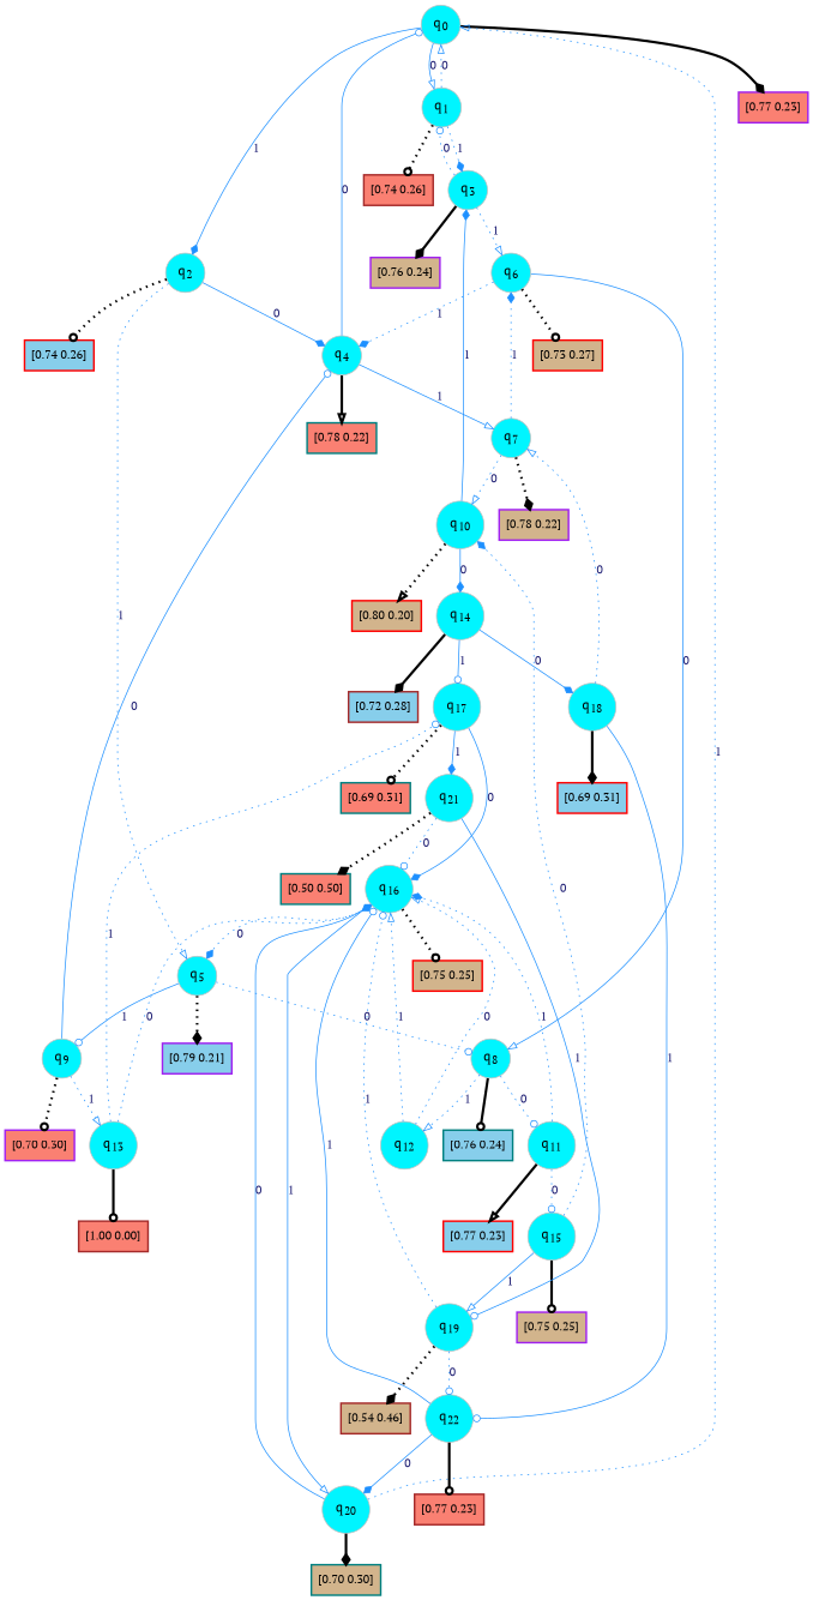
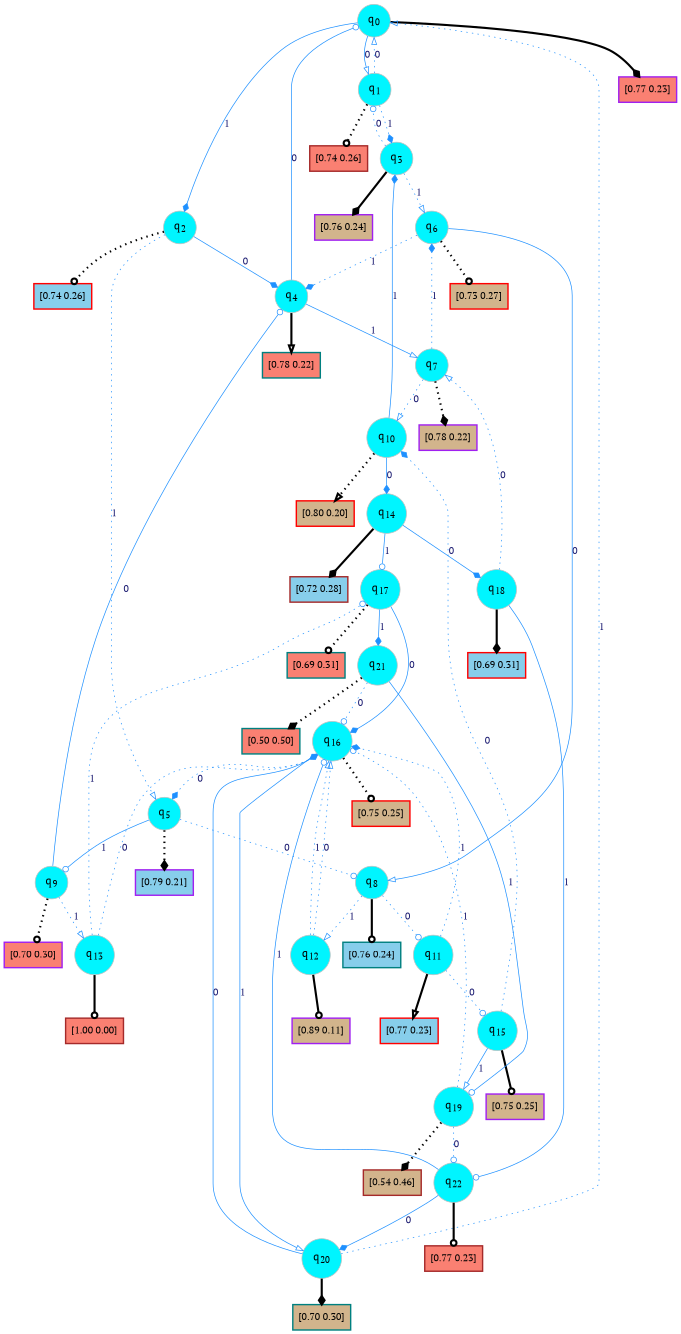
  digraph {
    fontname="PT Serif"
    rankdir=TD
    node [color=gray fillcolor=turquoise1 fontcolor=black fontname="PT Serif" fontsize=16 fontweight=bold shape=circle style=filled]
    edge [arrowhead=odot arrowsize=1 color=dodgerblue1 fontcolor=midnightblue fontname="PT Serif" fontweight=bold penwidth=1 style=dotted weight=20]
    n1 [label=<q<SUB>0</SUB>>]
    n2 [label=<q<SUB>1</SUB>>]
    n3 [label=<q<SUB>2</SUB>>]
    n4 [color=purple fillcolor=salmon fontsize=14 label="[0.77 0.23]" penwidth=2 shape=box]
    n5 [label=<q<SUB>3</SUB>>]
    n6 [color=brown fillcolor=salmon fontsize=14 label="[0.74 0.26]" penwidth=2 shape=box]
    n7 [label=<q<SUB>4</SUB>>]
    n8 [label=<q<SUB>5</SUB>>]
    n9 [color=red fillcolor=skyblue fontsize=14 label="[0.74 0.26]" penwidth=2 shape=box]
    n10 [label=<q<SUB>6</SUB>>]
    n11 [color=purple fillcolor=tan fontsize=14 label="[0.76 0.24]" penwidth=2 shape=box]
    n12 [label=<q<SUB>7</SUB>>]
    n13 [color=teal fillcolor=salmon fontsize=14 label="[0.78 0.22]" penwidth=2 shape=box]
    n14 [label=<q<SUB>8</SUB>>]
    n15 [label=<q<SUB>9</SUB>>]
    n16 [color=purple fillcolor=skyblue fontsize=14 label="[0.79 0.21]" penwidth=2 shape=box]
    n17 [color=red fillcolor=tan fontsize=14 label="[0.73 0.27]" penwidth=2 shape=box]
    n18 [label=<q<SUB>10</SUB>>]
    n19 [color=purple fillcolor=tan fontsize=14 label="[0.78 0.22]" penwidth=2 shape=box]
    n20 [label=<q<SUB>11</SUB>>]
    n21 [label=<q<SUB>12</SUB>>]
    n22 [color=teal fillcolor=skyblue fontsize=14 label="[0.76 0.24]" penwidth=2 shape=box]
    n23 [label=<q<SUB>13</SUB>>]
    n24 [color=purple fillcolor=salmon fontsize=14 label="[0.70 0.30]" penwidth=2 shape=box]
    n25 [label=<q<SUB>14</SUB>>]
    n26 [color=red fillcolor=tan fontsize=14 label="[0.80 0.20]" penwidth=2 shape=box]
    n27 [label=<q<SUB>15</SUB>>]
    n28 [label=<q<SUB>16</SUB>>]
    n29 [color=red fillcolor=skyblue fontsize=14 label="[0.77 0.23]" penwidth=2 shape=box]
+   n30 [color=purple fillcolor=tan fontsize=14 label="[0.89 0.11]" penwidth=2 shape=box]
    n31 [label=<q<SUB>17</SUB>>]
    n32 [color=brown fillcolor=salmon fontsize=14 label="[1.00 0.00]" penwidth=2 shape=box]
    n33 [label=<q<SUB>18</SUB>>]
    n34 [color=brown fillcolor=skyblue fontsize=14 label="[0.72 0.28]" penwidth=2 shape=box]
    n35 [label=<q<SUB>19</SUB>>]
    n36 [color=purple fillcolor=tan fontsize=14 label="[0.75 0.25]" penwidth=2 shape=box]
    n37 [label=<q<SUB>20</SUB>>]
    n38 [color=red fillcolor=tan fontsize=14 label="[0.75 0.25]" penwidth=2 shape=box]
    n39 [label=<q<SUB>21</SUB>>]
    n40 [color=teal fillcolor=salmon fontsize=14 label="[0.69 0.31]" penwidth=2 shape=box]
    n41 [label=<q<SUB>22</SUB>>]
    n42 [color=red fillcolor=skyblue fontsize=14 label="[0.69 0.31]" penwidth=2 shape=box]
    n43 [color=brown fillcolor=tan fontsize=14 label="[0.54 0.46]" penwidth=2 shape=box]
    n44 [color=teal fillcolor=tan fontsize=14 label="[0.70 0.30]" penwidth=2 shape=box]
    n45 [color=teal fillcolor=salmon fontsize=14 label="[0.50 0.50]" penwidth=2 shape=box]
    n46 [color=brown fillcolor=salmon fontsize=14 label="[0.77 0.23]" penwidth=2 shape=box]
    n1 -> n2 [arrowhead=onormal label=0 style=solid]
    n1 -> n3 [arrowhead=diamond label=1 style=solid]
    n1 -> n4 [arrowhead=diamond color=black penwidth=3 style=solid]
    n2 -> n1 [arrowhead=onormal label=0]
    n2 -> n5 [arrowhead=diamond label=1]
    n2 -> n6 [color=black penwidth=3]
    n3 -> n7 [arrowhead=diamond label=0 style=solid]
    n3 -> n8 [arrowhead=onormal label=1]
    n3 -> n9 [color=black penwidth=3]
    n5 -> n2 [label=0]
    n5 -> n10 [arrowhead=onormal label=1]
    n5 -> n11 [arrowhead=diamond color=black penwidth=3 style=solid]
    n7 -> n1 [label=0 style=solid]
    n7 -> n12 [arrowhead=onormal label=1 style=solid]
    n7 -> n13 [arrowhead=onormal color=black penwidth=3 style=solid]
    n8 -> n14 [label=0]
    n8 -> n15 [label=1 style=solid]
    n8 -> n16 [arrowhead=diamond color=black penwidth=3]
    n10 -> n7 [arrowhead=diamond label=1]
    n10 -> n14 [arrowhead=onormal label=0 style=solid]
    n10 -> n17 [color=black penwidth=3]
    n12 -> n10 [arrowhead=diamond label=1]
    n12 -> n18 [arrowhead=onormal label=0]
    n12 -> n19 [arrowhead=diamond color=black penwidth=3]
    n14 -> n20 [label=0]
    n14 -> n21 [arrowhead=onormal label=1]
    n14 -> n22 [color=black penwidth=3 style=solid]
    n15 -> n7 [label=0 style=solid]
    n15 -> n23 [arrowhead=onormal label=1]
    n15 -> n24 [color=black penwidth=3]
    n18 -> n5 [arrowhead=diamond label=1 style=solid]
    n18 -> n25 [arrowhead=diamond label=0 style=solid]
    n18 -> n26 [arrowhead=onormal color=black penwidth=3]
    n20 -> n27 [label=0]
    n20 -> n28 [arrowhead=diamond label=1]
    n20 -> n29 [arrowhead=onormal color=black penwidth=3 style=solid]
    n21 -> n28 [arrowhead=onormal label=0]
    n21 -> n28 [arrowhead=onormal label=1]
+   n21 -> n30 [color=black penwidth=3 style=solid]
    n23 -> n28 [arrowhead=diamond label=0]
    n23 -> n31 [label=1]
    n23 -> n32 [color=black penwidth=3 style=solid]
    n25 -> n31 [label=1 style=solid]
    n25 -> n33 [arrowhead=diamond label=0 style=solid]
    n25 -> n34 [arrowhead=diamond color=black penwidth=3 style=solid]
    n27 -> n18 [arrowhead=diamond label=0]
    n27 -> n35 [arrowhead=onormal label=1 style=solid]
    n27 -> n36 [color=black penwidth=3 style=solid]
    n28 -> n8 [arrowhead=diamond label=0]
    n28 -> n37 [arrowhead=onormal label=1 style=solid]
    n28 -> n38 [color=black penwidth=3]
    n31 -> n28 [arrowhead=diamond label=0 style=solid]
    n31 -> n39 [arrowhead=diamond label=1 style=solid]
    n31 -> n40 [color=black penwidth=3]
    n33 -> n12 [arrowhead=onormal label=0]
    n33 -> n41 [label=1 style=solid]
    n33 -> n42 [arrowhead=diamond color=black penwidth=3 style=solid]
    n35 -> n28 [label=1]
    n35 -> n41 [label=0]
    n35 -> n43 [arrowhead=diamond color=black penwidth=3]
    n37 -> n1 [arrowhead=onormal label=1]
    n37 -> n28 [arrowhead=diamond label=0 style=solid]
    n37 -> n44 [arrowhead=diamond color=black penwidth=3 style=solid]
    n39 -> n28 [label=0]
    n39 -> n35 [label=1 style=solid]
    n39 -> n45 [arrowhead=diamond color=black penwidth=3]
    n41 -> n28 [label=1 style=solid]
    n41 -> n37 [arrowhead=diamond label=0 style=solid]
    n41 -> n46 [color=black penwidth=3 style=solid]
  }
